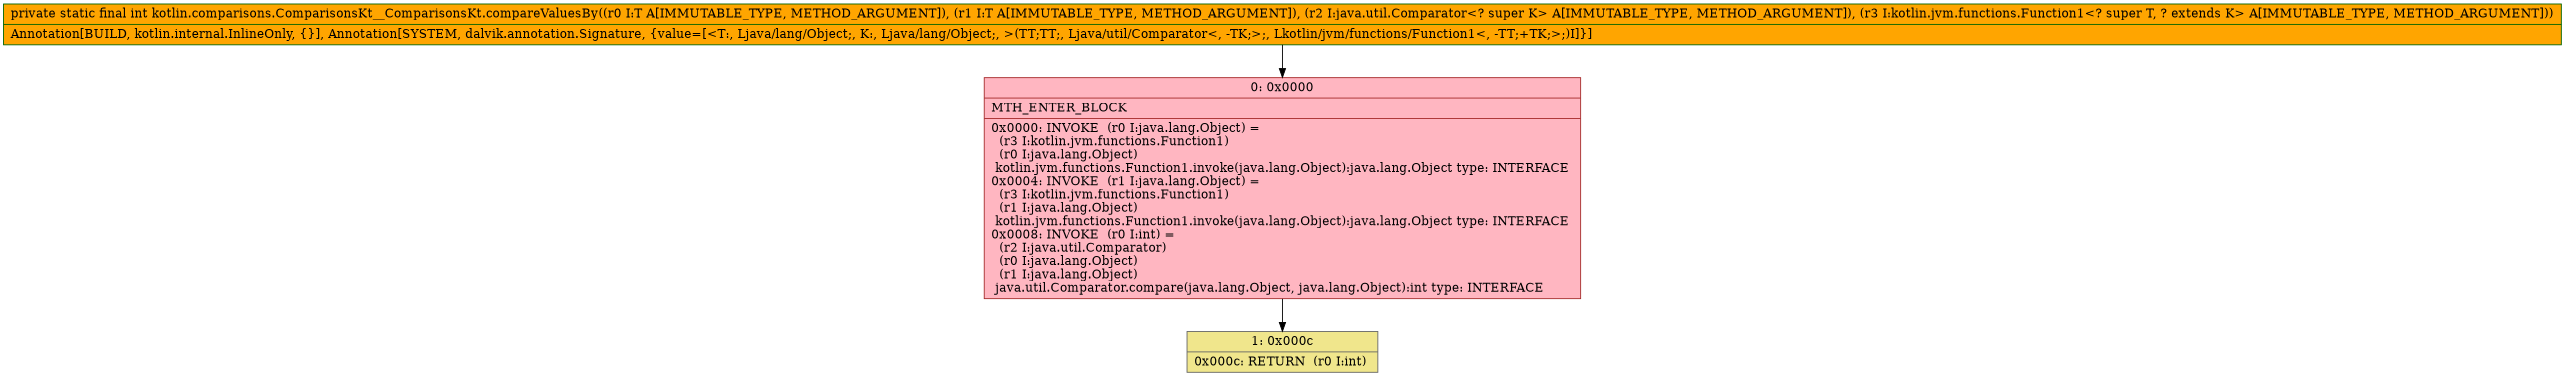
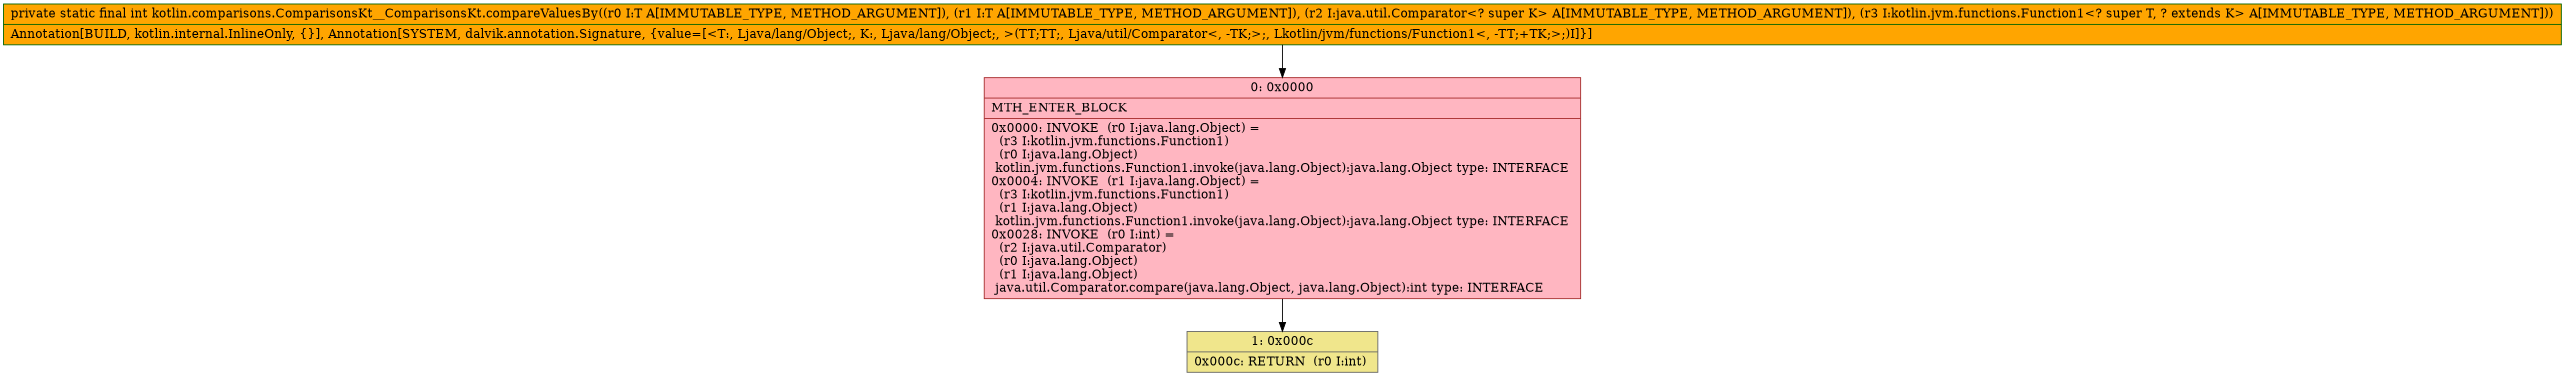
  digraph {
    node [shape=record style=filled]
-   n1 [label="{0\:\ 0x0000|MTH_ENTER_BLOCK\l|0x0000: INVOKE  (r0 I:java.lang.Object) = \l  (r3 I:kotlin.jvm.functions.Function1)\l  (r0 I:java.lang.Object)\l kotlin.jvm.functions.Function1.invoke(java.lang.Object):java.lang.Object type: INTERFACE \l0x0004: INVOKE  (r1 I:java.lang.Object) = \l  (r3 I:kotlin.jvm.functions.Function1)\l  (r1 I:java.lang.Object)\l kotlin.jvm.functions.Function1.invoke(java.lang.Object):java.lang.Object type: INTERFACE \l0x0008: INVOKE  (r0 I:int) = \l  (r2 I:java.util.Comparator)\l  (r0 I:java.lang.Object)\l  (r1 I:java.lang.Object)\l java.util.Comparator.compare(java.lang.Object, java.lang.Object):int type: INTERFACE \l}" fillcolor=lightpink color=brown]
+   n1 [label="{0\:\ 0x0000|MTH_ENTER_BLOCK\l|0x0000: INVOKE  (r0 I:java.lang.Object) = \l  (r3 I:kotlin.jvm.functions.Function1)\l  (r0 I:java.lang.Object)\l kotlin.jvm.functions.Function1.invoke(java.lang.Object):java.lang.Object type: INTERFACE \l0x0004: INVOKE  (r1 I:java.lang.Object) = \l  (r3 I:kotlin.jvm.functions.Function1)\l  (r1 I:java.lang.Object)\l kotlin.jvm.functions.Function1.invoke(java.lang.Object):java.lang.Object type: INTERFACE \l0x0028: INVOKE  (r0 I:int) = \l  (r2 I:java.util.Comparator)\l  (r0 I:java.lang.Object)\l  (r1 I:java.lang.Object)\l java.util.Comparator.compare(java.lang.Object, java.lang.Object):int type: INTERFACE \l}" fillcolor=lightpink color=brown]
    n2 [label="{1\:\ 0x000c|0x000c: RETURN  (r0 I:int) \l}" fillcolor=khaki color=gray40]
    n3 [label="{private static final int kotlin.comparisons.ComparisonsKt__ComparisonsKt.compareValuesBy((r0 I:T A[IMMUTABLE_TYPE, METHOD_ARGUMENT]), (r1 I:T A[IMMUTABLE_TYPE, METHOD_ARGUMENT]), (r2 I:java.util.Comparator\<? super K\> A[IMMUTABLE_TYPE, METHOD_ARGUMENT]), (r3 I:kotlin.jvm.functions.Function1\<? super T, ? extends K\> A[IMMUTABLE_TYPE, METHOD_ARGUMENT]))  | Annotation[BUILD, kotlin.internal.InlineOnly, \{\}], Annotation[SYSTEM, dalvik.annotation.Signature, \{value=[\<T:, Ljava\/lang\/Object;, K:, Ljava\/lang\/Object;, \>(TT;TT;, Ljava\/util\/Comparator\<, \-TK;\>;, Lkotlin\/jvm\/functions\/Function1\<, \-TT;+TK;\>;)I]\}]\l}" fillcolor=orange color=darkgreen]
    n1 -> n2
    n3 -> n1
  }
